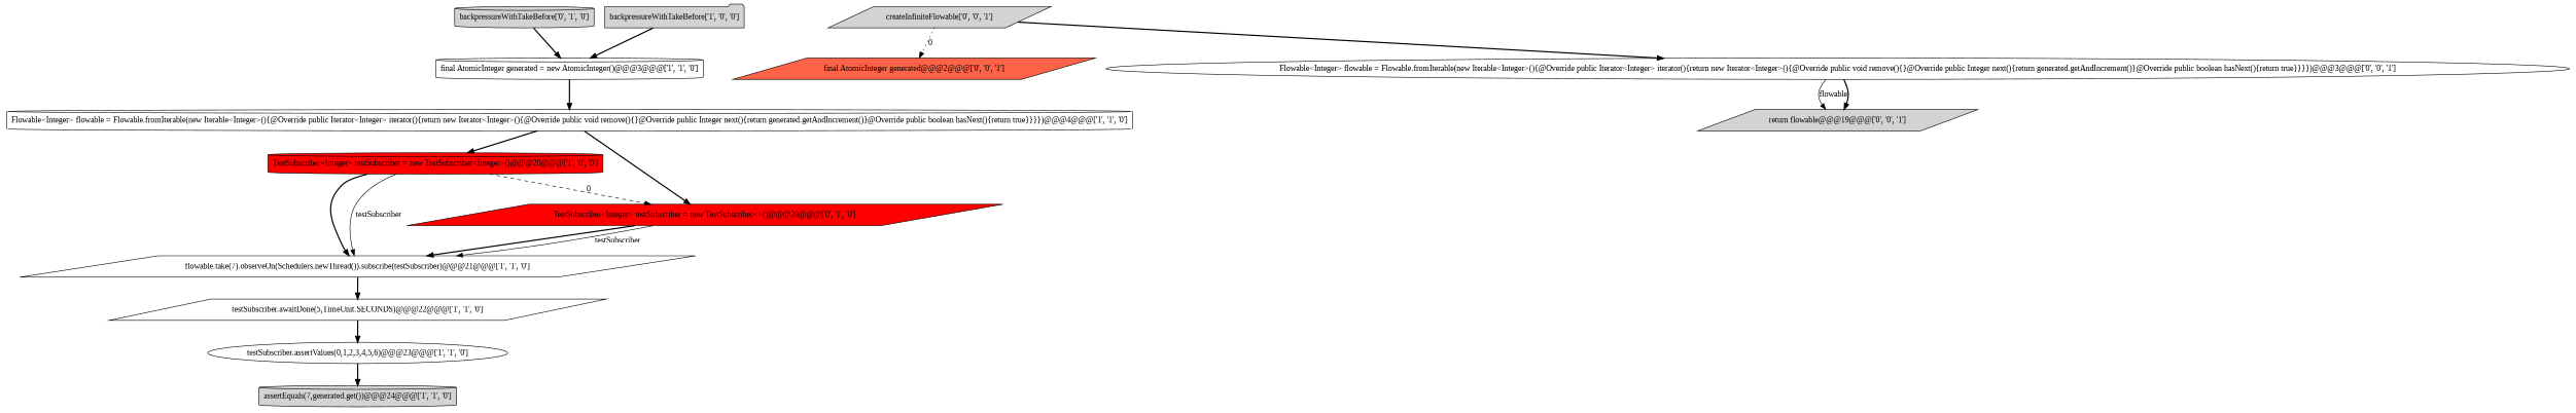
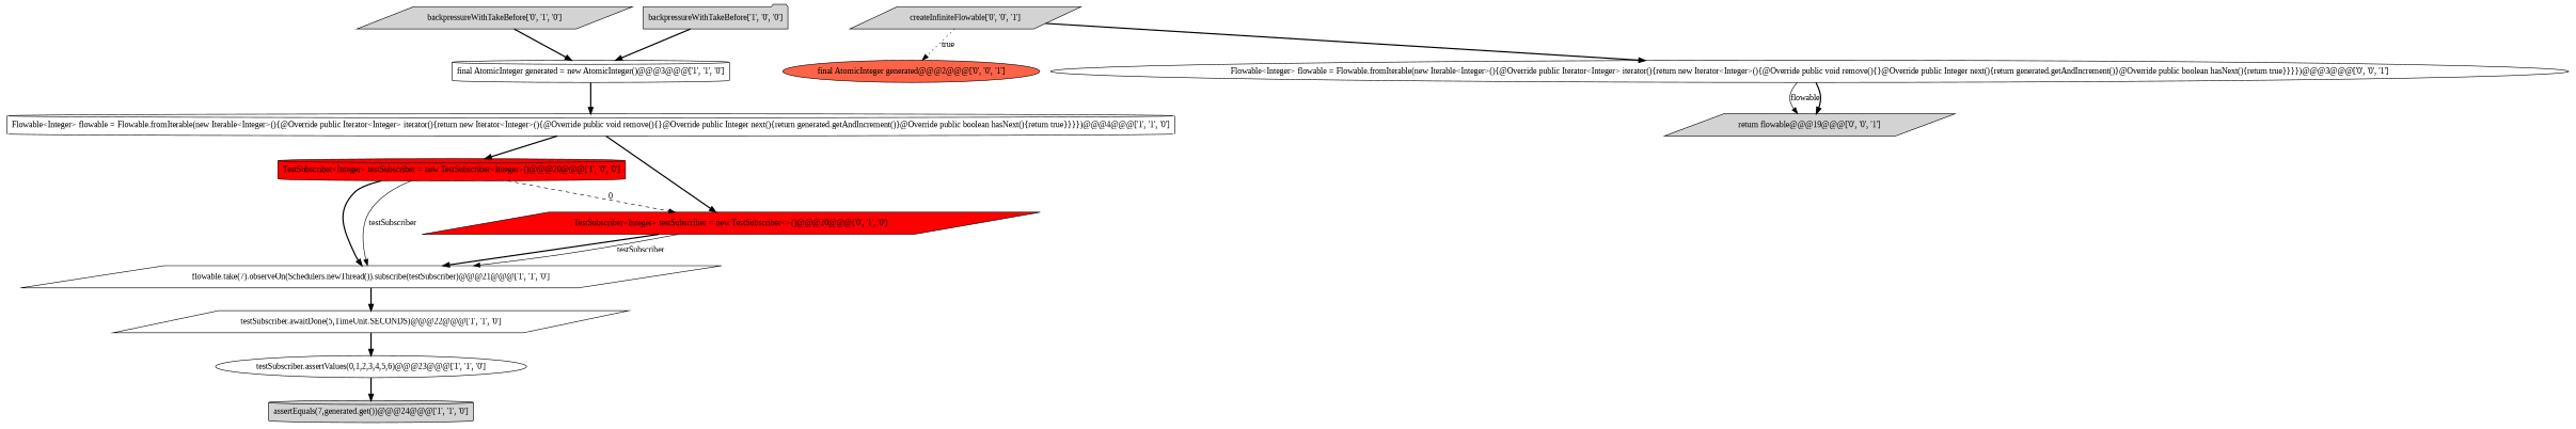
  digraph {
    fontname="Liberation Serif"
    node [fillcolor=white fontname="Liberation Serif" shape=parallelogram style=filled]
    edge [fontname="Liberation Serif" style=bold]
    n1 [label="testSubscriber.assertValues(0,1,2,3,4,5,6)@@@23@@@['1', '1', '0']" shape=ellipse]
    n2 [fillcolor=lightgray label="assertEquals(7,generated.get())@@@24@@@['1', '1', '0']" shape=cylinder]
    n3 [fillcolor=lightgray label="return flowable@@@19@@@['0', '0', '1']"]
-   n4 [fillcolor=lightgray label="backpressureWithTakeBefore['0', '1', '0']" shape=cylinder]
+   n4 [fillcolor=lightgray label="backpressureWithTakeBefore['0', '1', '0']"]
    n5 [label="final AtomicInteger generated = new AtomicInteger()@@@3@@@['1', '1', '0']" shape=cylinder]
    n6 [label="Flowable<Integer> flowable = Flowable.fromIterable(new Iterable<Integer>(){@Override public Iterator<Integer> iterator(){return new Iterator<Integer>(){@Override public void remove(){}@Override public Integer next(){return generated.getAndIncrement()}@Override public boolean hasNext(){return true}}}})@@@4@@@['1', '1', '0']" shape=cylinder]
    n7 [fillcolor=red label="TestSubscriber<Integer> testSubscriber = new TestSubscriber<Integer>()@@@20@@@['1', '0', '0']" shape=cylinder]
    n8 [fillcolor=red label="TestSubscriber<Integer> testSubscriber = new TestSubscriber<>()@@@20@@@['0', '1', '0']"]
    n9 [label="flowable.take(7).observeOn(Schedulers.newThread()).subscribe(testSubscriber)@@@21@@@['1', '1', '0']"]
    n10 [label="testSubscriber.awaitDone(5,TimeUnit.SECONDS)@@@22@@@['1', '1', '0']"]
-   n11 [fillcolor=tomato label="final AtomicInteger generated@@@2@@@['0', '0', '1']"]
+   n11 [fillcolor=tomato label="final AtomicInteger generated@@@2@@@['0', '0', '1']" shape=ellipse]
    n12 [fillcolor=lightgray label="backpressureWithTakeBefore['1', '0', '0']" shape=folder]
    n13 [fillcolor=lightgray label="createInfiniteFlowable['0', '0', '1']"]
    n14 [label="Flowable<Integer> flowable = Flowable.fromIterable(new Iterable<Integer>(){@Override public Iterator<Integer> iterator(){return new Iterator<Integer>(){@Override public void remove(){}@Override public Integer next(){return generated.getAndIncrement()}@Override public boolean hasNext(){return true}}}})@@@3@@@['0', '0', '1']" shape=ellipse]
    n1 -> n2
    n4 -> n5
    n5 -> n6
    n6 -> n7
    n6 -> n8
    n7 -> n8 [label=0 style=dashed]
    n7 -> n9
    n7 -> n9 [label=testSubscriber style=solid]
    n8 -> n9
    n8 -> n9 [label=testSubscriber style=solid]
    n9 -> n10
    n10 -> n1
    n12 -> n5
-   n13 -> n11 [label=0 style=dotted]
+   n13 -> n11 [label=true style=dotted]
    n13 -> n14
    n14 -> n3 [label=flowable style=solid]
    n14 -> n3
  }
